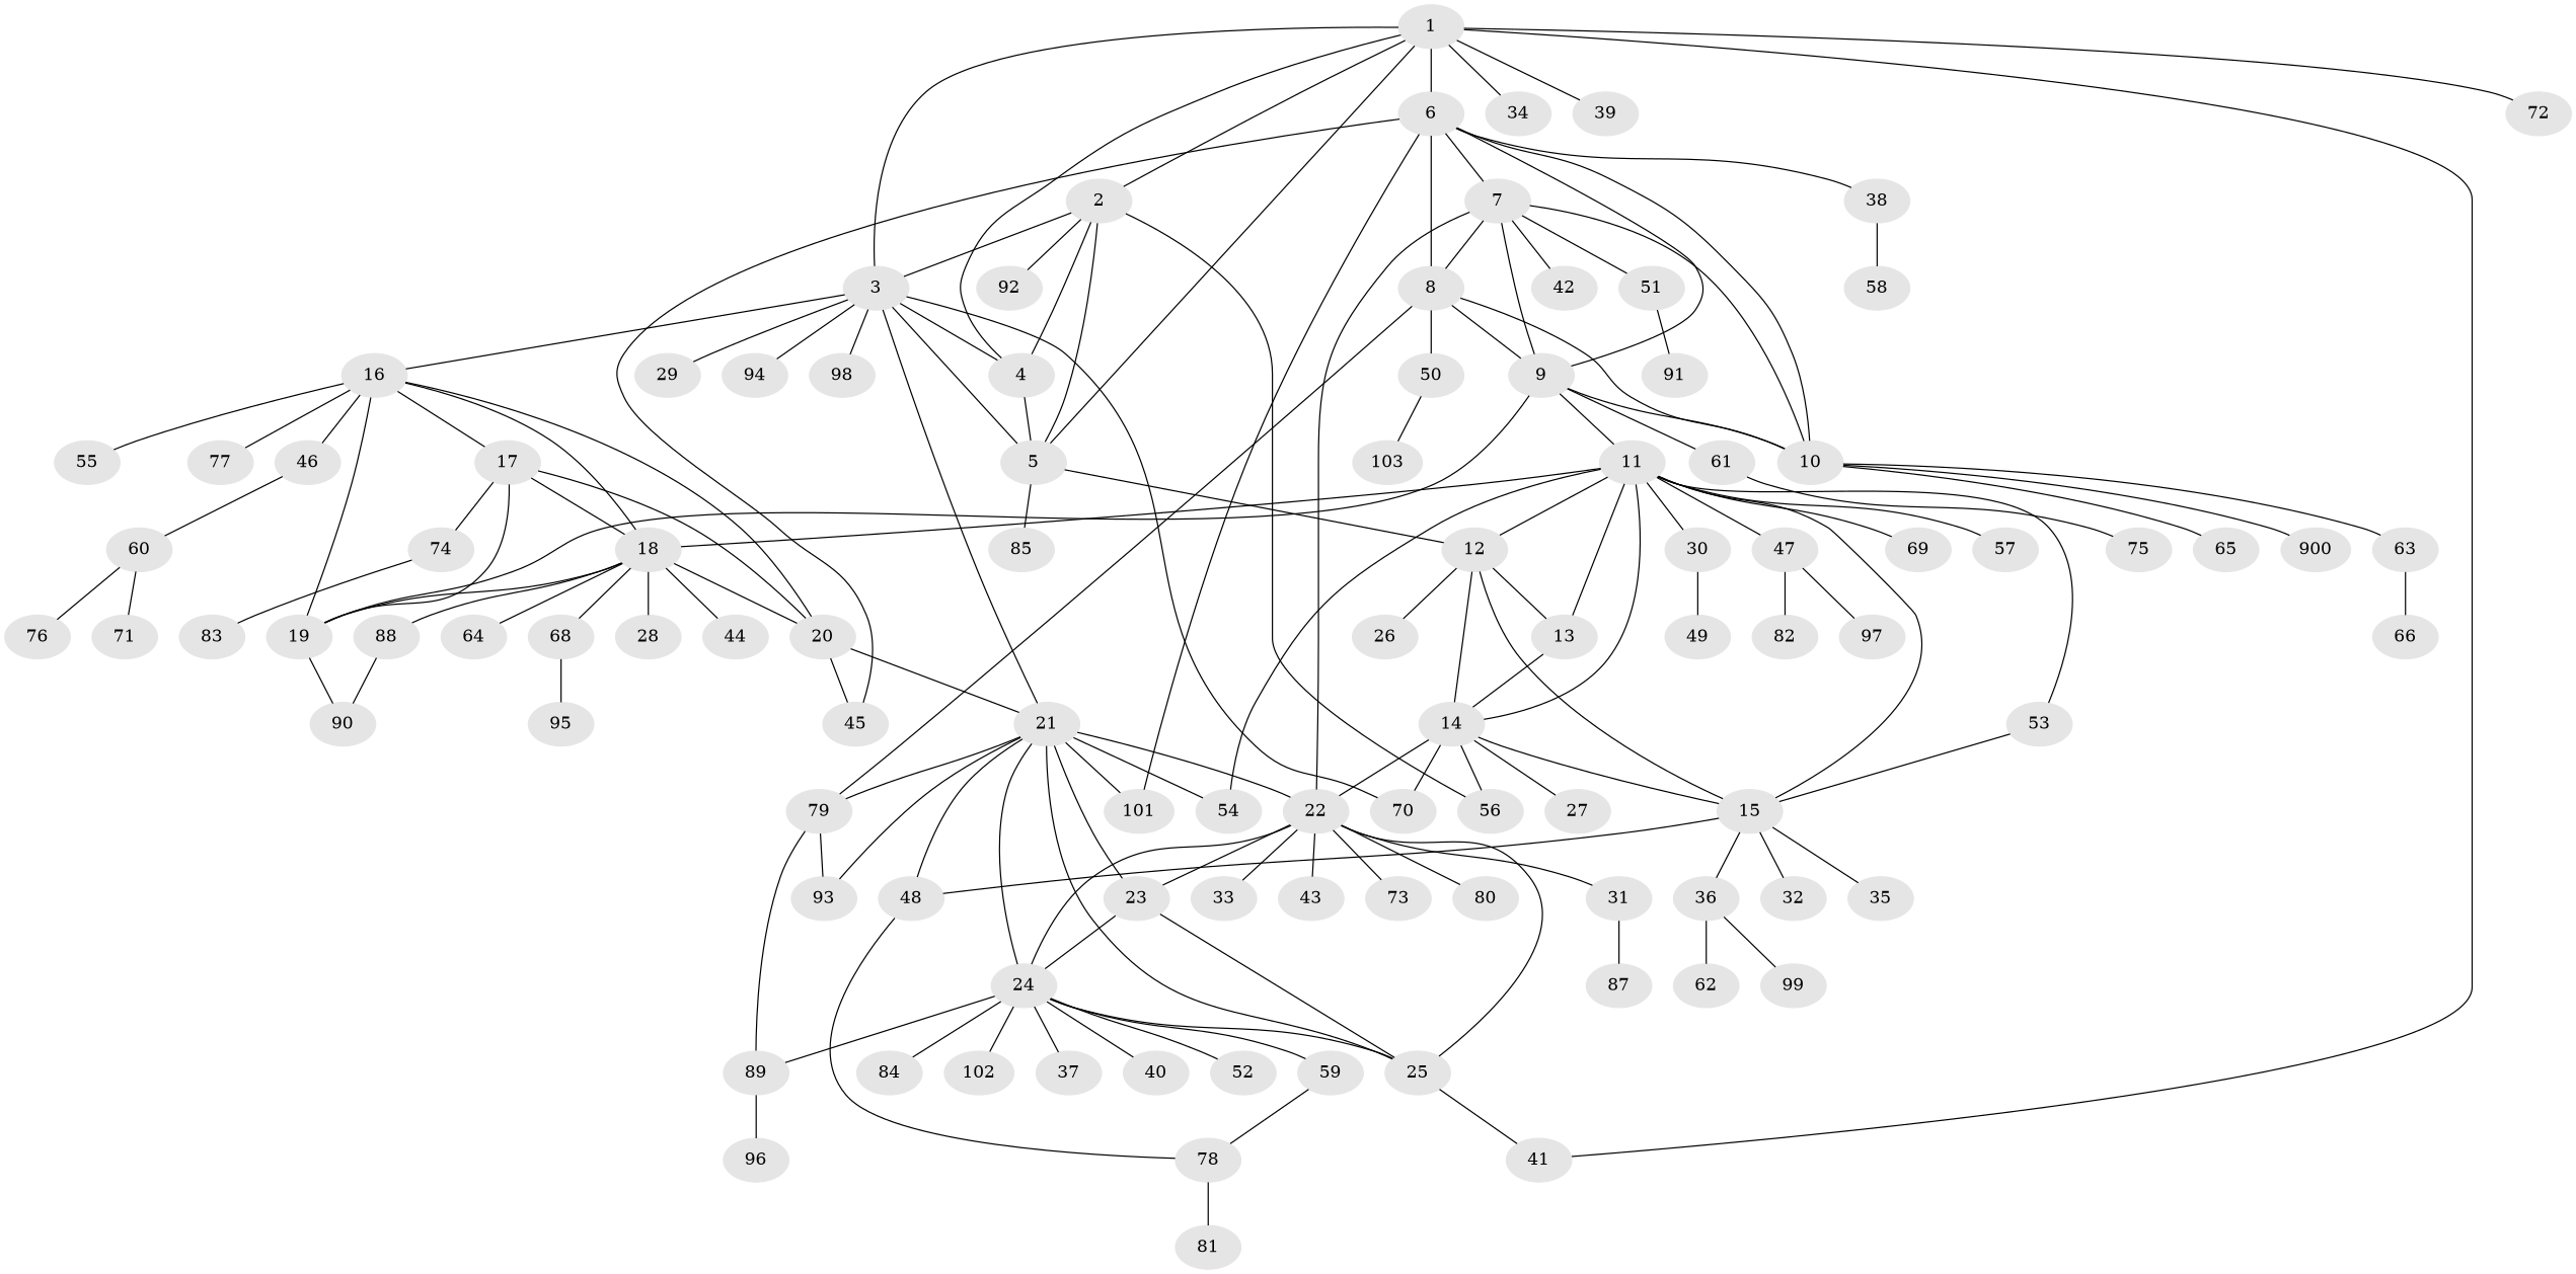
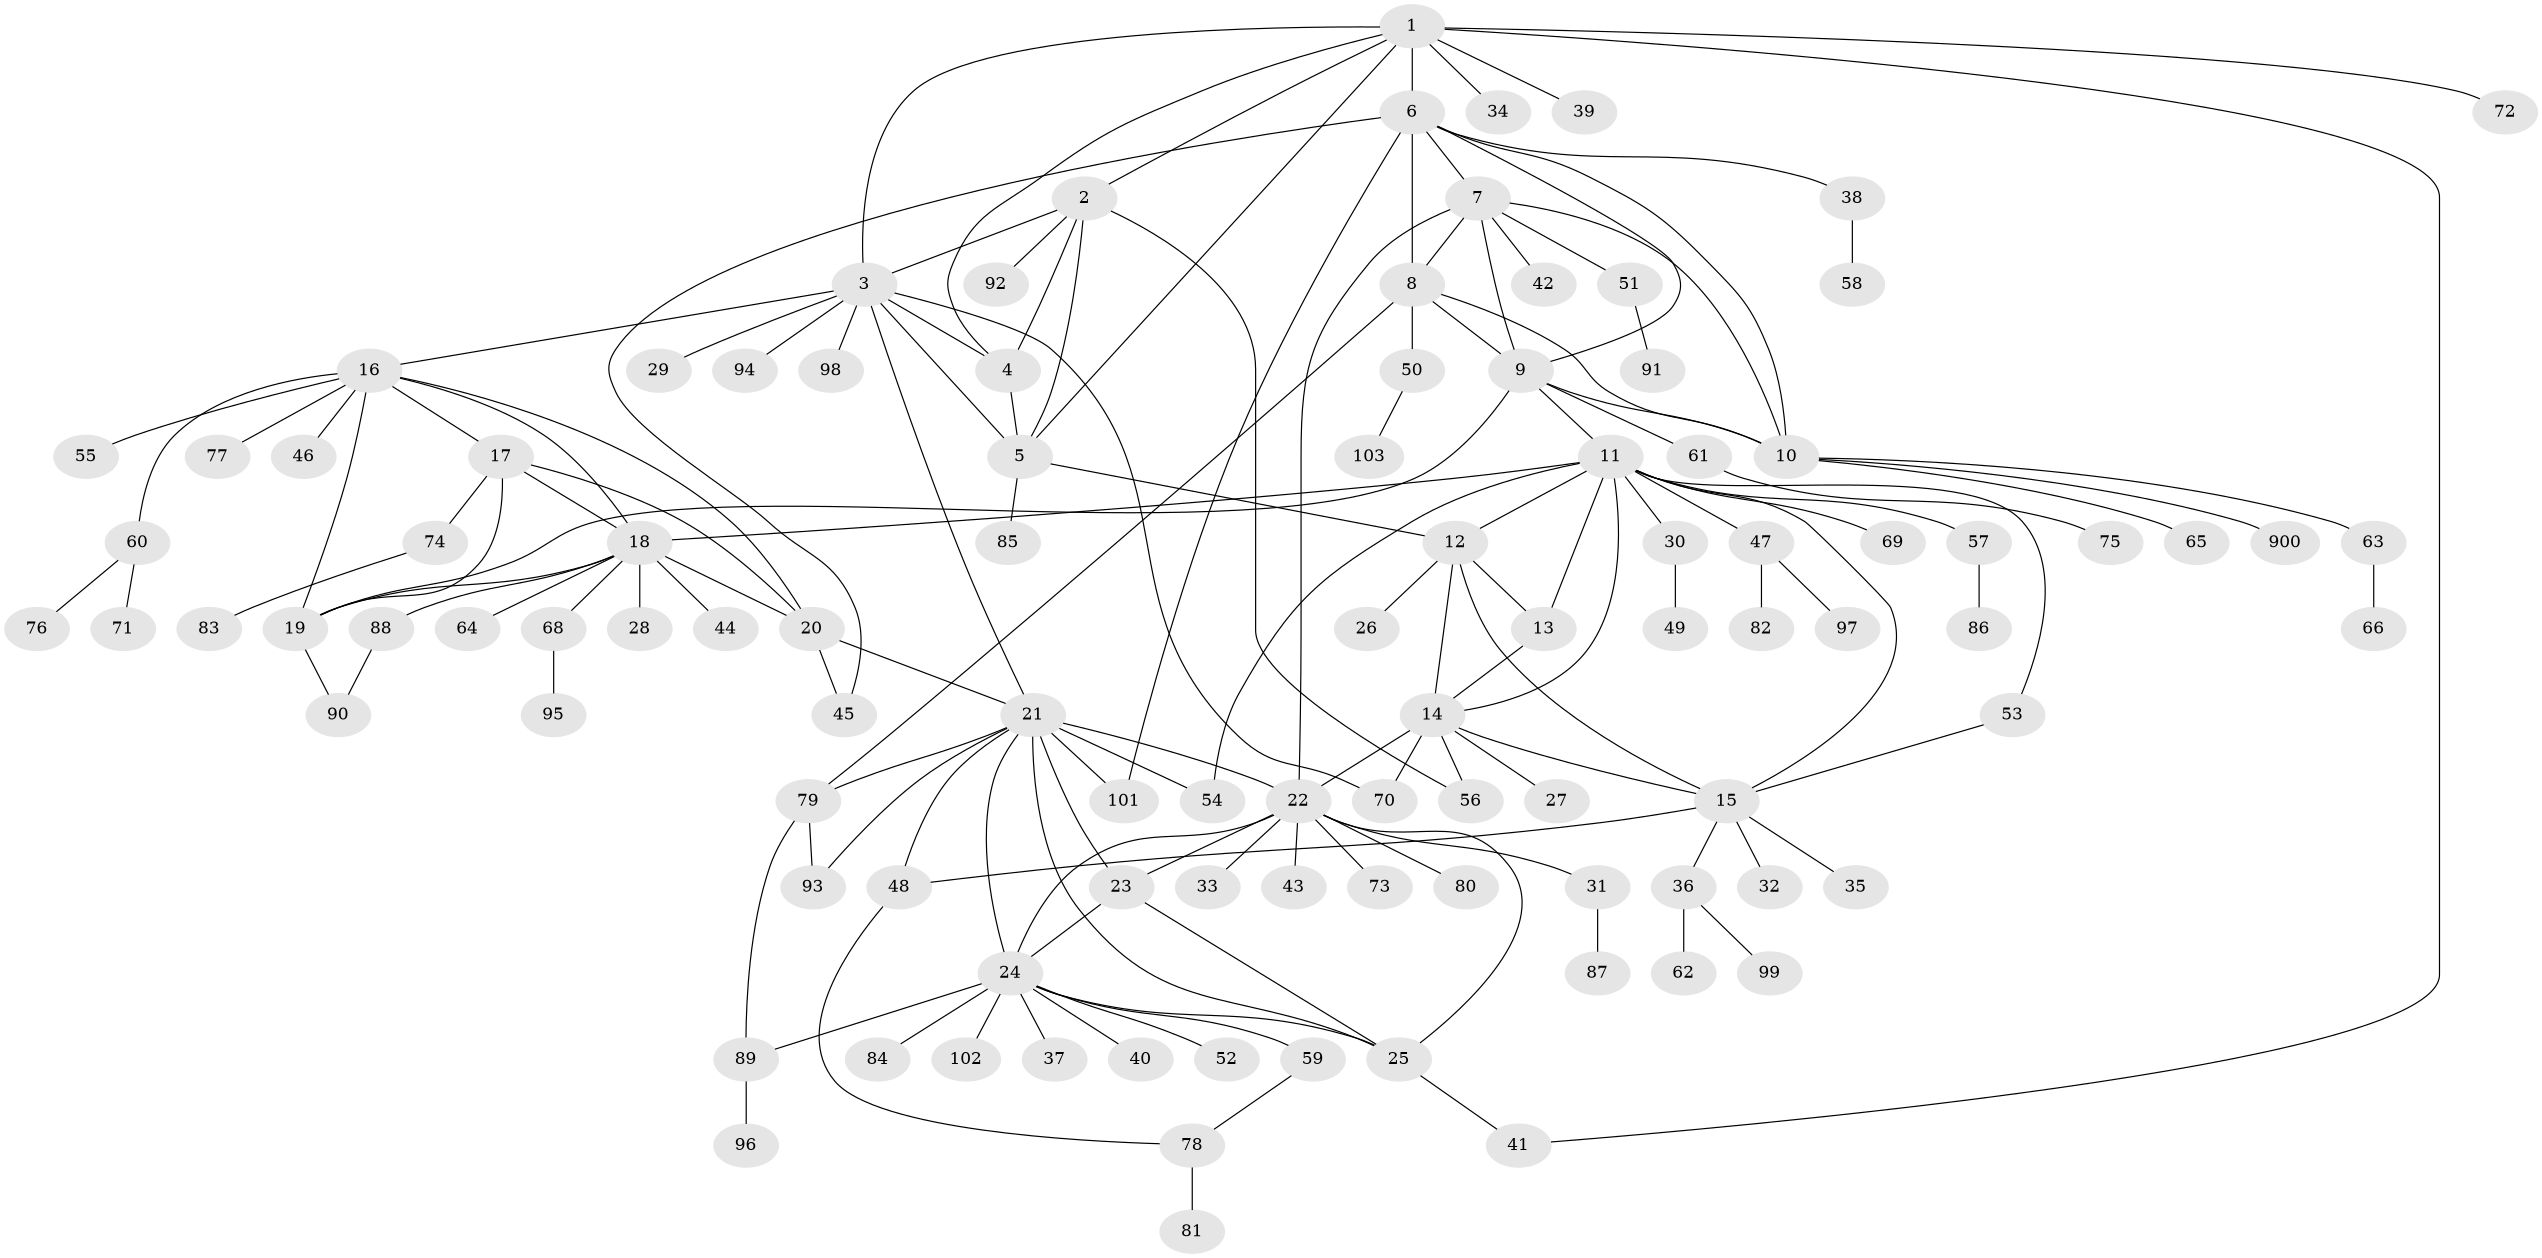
  graph {
    node [color=gray90 style=filled]
    1
    2
    3
    4
    5
    6
    34
    39
    41
    72
    56
    92
    16
    21
    29
    70
    94
    98
    12
    85
    7
    8
    9
    10
    38
    45
    101
    19
    18
    17
    20
    46
    55
    60
    77
    22
    79
    54
    48
    23
    24
    25
    93
    13
    14
    15
    26
    42
    51
    50
    11
    61
    63
    65
    n55 [label=900]
    58
    31
    33
    43
    73
    80
    91
    103
    89
    30
    47
    53
    57
    69
    90
    75
    66
    27
    32
    35
    36
    28
    44
    64
    68
    88
    49
    82
    97
+   86
    62
    99
    78
    74
    71
    76
    83
    95
    37
    40
    52
    59
    84
    102
    87
    96
    81
    1 -- 2
    1 -- 3
    1 -- 4
    1 -- 5
    1 -- 6
    1 -- 34
    1 -- 39
    1 -- 41
    1 -- 72
    2 -- 3
    2 -- 4
    2 -- 5
    2 -- 56
    2 -- 92
    3 -- 4
    3 -- 5
    3 -- 16
    3 -- 21
    3 -- 29
    3 -- 70
    3 -- 94
    3 -- 98
    4 -- 5
    5 -- 12
    5 -- 85
    6 -- 7
    6 -- 8
    6 -- 9
    6 -- 10
    6 -- 38
    6 -- 45
    6 -- 101
    16 -- 19
    16 -- 18
    16 -- 17
    16 -- 20
    16 -- 46
    16 -- 55
-   46 -- 60
+   16 -- 60
    16 -- 77
    21 -- 101
    21 -- 22
    21 -- 79
    21 -- 54
    21 -- 48
    21 -- 23
    21 -- 24
    21 -- 25
    21 -- 93
    12 -- 13
    12 -- 14
    12 -- 15
    12 -- 26
    7 -- 8
    7 -- 9
    7 -- 10
    7 -- 22
    7 -- 42
    7 -- 51
    8 -- 9
    8 -- 10
    8 -- 79
    8 -- 50
    9 -- 10
    9 -- 19
    9 -- 11
    9 -- 61
    10 -- 63
    10 -- 65
    10 -- n55
    38 -- 58
    19 -- 90
    18 -- 19
    18 -- 20
    18 -- 28
    18 -- 44
    18 -- 64
    18 -- 68
    18 -- 88
    17 -- 19
    17 -- 18
    17 -- 20
    17 -- 74
    20 -- 21
    20 -- 45
    60 -- 71
    60 -- 76
    22 -- 23
    22 -- 24
    22 -- 25
    22 -- 31
    22 -- 33
    22 -- 43
    22 -- 73
    22 -- 80
    79 -- 93
    79 -- 89
    48 -- 78
    23 -- 24
    23 -- 25
    24 -- 25
    24 -- 89
    24 -- 37
    24 -- 40
    24 -- 52
    24 -- 59
    24 -- 84
    24 -- 102
    25 -- 41
    13 -- 14
    14 -- 56
    14 -- 70
    14 -- 22
    14 -- 15
    14 -- 27
    15 -- 48
    15 -- 32
    15 -- 35
    15 -- 36
    51 -- 91
    50 -- 103
    11 -- 12
    11 -- 18
    11 -- 54
    11 -- 13
    11 -- 14
    11 -- 15
    11 -- 30
    11 -- 47
    11 -- 53
    11 -- 57
    11 -- 69
    61 -- 75
    63 -- 66
    31 -- 87
    89 -- 96
    30 -- 49
    47 -- 82
    47 -- 97
    53 -- 15
+   57 -- 86
    36 -- 62
    36 -- 99
    68 -- 95
    88 -- 90
    78 -- 81
    74 -- 83
    59 -- 78
  }
